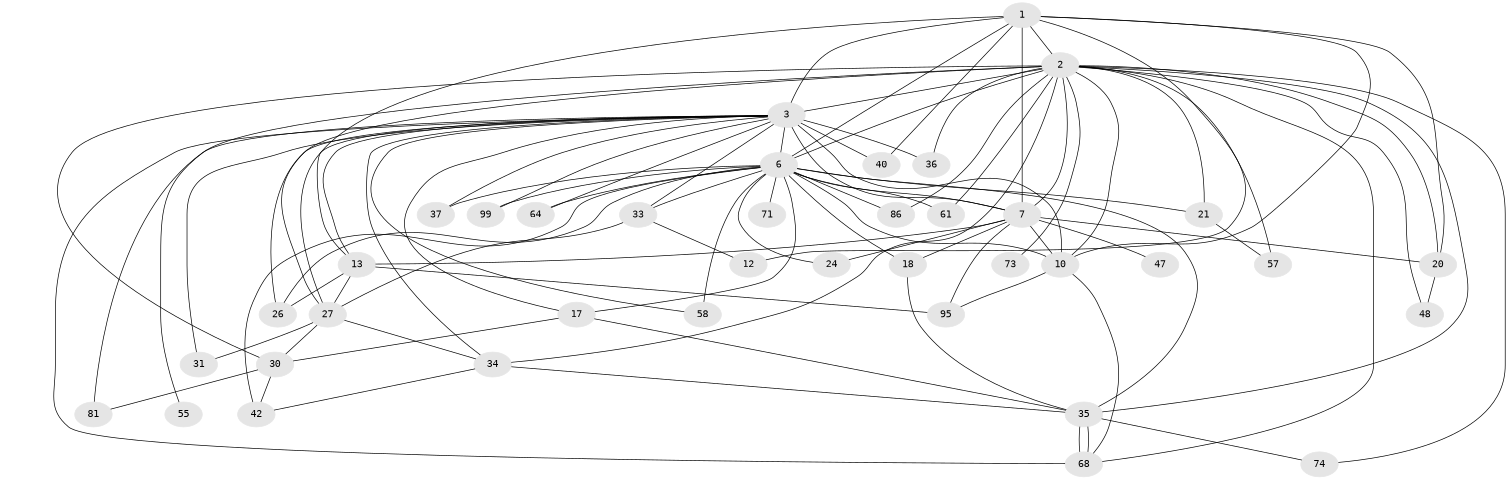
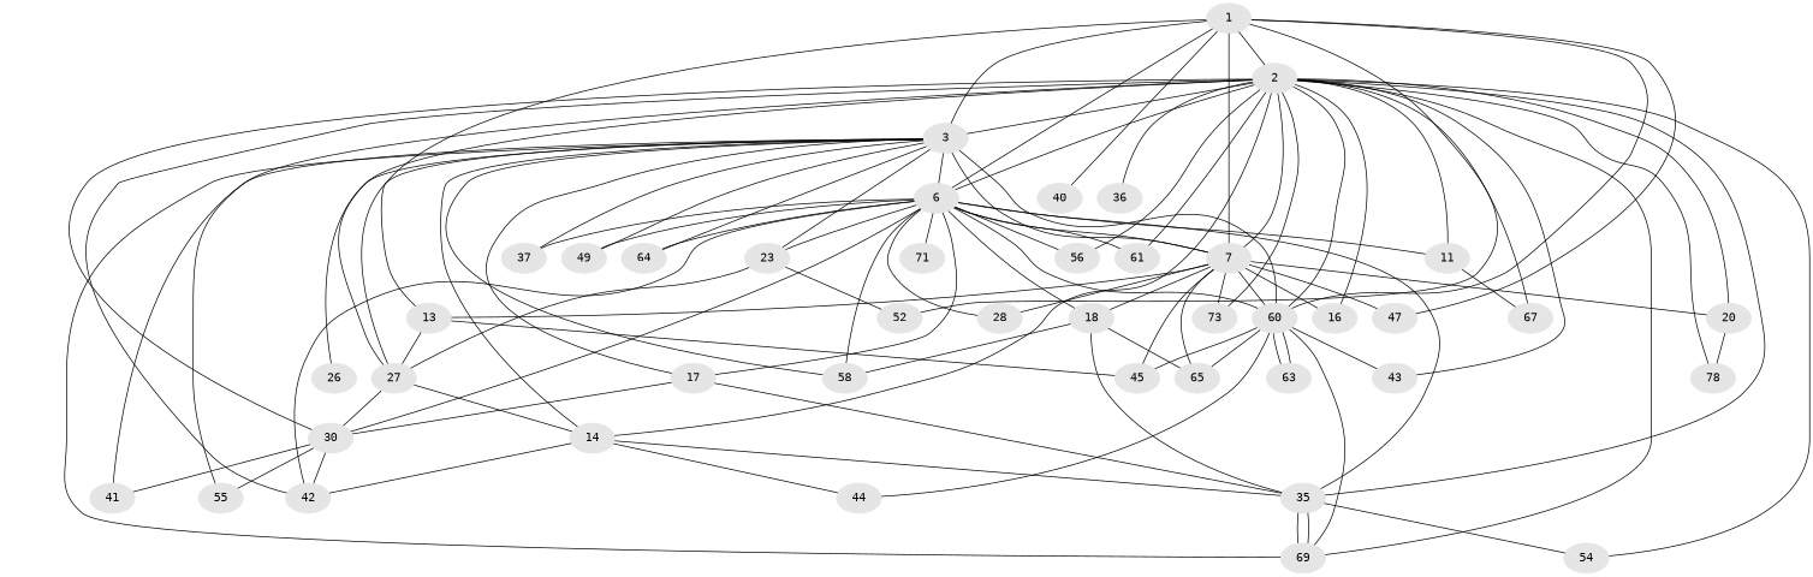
  graph {
    fontname="DejaVu Sans Mono"
    node [color=gray90 fontname="DejaVu Sans Mono" style=filled]
    edge [fontname="DejaVu Sans Mono"]
    2 [super="+85+79+19+14+5+72+25+21"]
    3 [super="+4+81+39+33+62+51+24"]
    6 [super="+22+8"]
    7 [super="+9"]
-   10 [super="+57+76"]
-   11 [super="+32" label=21]
+   10 [super="+57+76" label=60]
+   11 [super="+32"]
+   16
    20
    27 [super="+29"]
    30
-   34
+   34 [label=14]
    35 [super="+77"]
    36
    42 [super="+53"]
-   48
+   43
+   48 [label=78]
    55
-   56 [label=86]
+   56
    61
-   67 [label=57]
-   68 [super="+88+69"]
+   67
+   68 [super="+88+69" label=69]
    73
-   74
+   74 [label=54]
    1
    13
    40
    47
-   52 [label=12]
+   52
    17
-   23 [label=33]
+   23
    26
-   31
    37
-   41 [label=81]
-   49 [label=99]
+   41
+   49
    58
    64
    18 [super="+46"]
-   28 [super="+75" label=24]
+   28 [super="+75"]
    71
-   45 [super="+54" label=95]
+   45 [super="+54"]
+   65
+   44
+   63
    2 -- 3 [weight=9]
    2 -- 6 [weight=6]
    2 -- 7 [weight=5]
    2 -- 10 [weight=3]
    2 -- 11 [weight=2]
+   2 -- 16
    2 -- 20
    2 -- 27
    2 -- 30
    2 -- 34
    2 -- 35
    2 -- 36
+   2 -- 42
+   2 -- 43
    2 -- 48
    2 -- 55
    2 -- 56
    2 -- 61
    2 -- 67
    2 -- 68
    2 -- 73
    2 -- 74
    3 -- 6 [weight=6]
    3 -- 7 [weight=5]
    3 -- 10 [weight=3]
    3 -- 27 [weight=2]
    3 -- 34
-   3 -- 36
    3 -- 68
-   3 -- 13
-   3 -- 40
    3 -- 17
    3 -- 23
    3 -- 26
-   3 -- 31
    3 -- 37
    3 -- 41 [weight=2]
    3 -- 49
    3 -- 58
    3 -- 64
    6 -- 7 [weight=4]
    6 -- 10 [weight=3]
    6 -- 11
    6 -- 35
    6 -- 42
    6 -- 56
    6 -- 61
    6 -- 17
    6 -- 23
-   6 -- 26
+   6 -- 30
    6 -- 37
    6 -- 49
    6 -- 58
    6 -- 64
    6 -- 18
    6 -- 28 [weight=2]
    6 -- 71
    7 -- 10 [weight=2]
+   7 -- 16
    7 -- 20
+   7 -- 73
    7 -- 13
    7 -- 47
    7 -- 18
    7 -- 28
    7 -- 45
+   7 -- 65
+   10 -- 43
    10 -- 68
    10 -- 45 [weight=2]
+   10 -- 65
+   10 -- 44
+   10 -- 63
+   10 -- 63
    11 -- 67
    20 -- 48
    27 -- 30
    27 -- 34
-   27 -- 31
    30 -- 42
+   30 -- 55
    30 -- 41
    34 -- 35
    34 -- 42
+   34 -- 44
    35 -- 68
    35 -- 68
    35 -- 74
    1 -- 2 [weight=2]
    1 -- 3 [weight=2]
    1 -- 6 [weight=2]
    1 -- 7 [weight=2]
    1 -- 10
    1 -- 13
    1 -- 40
-   1 -- 20
+   1 -- 47
    1 -- 52
    13 -- 27
-   13 -- 26
    13 -- 45
    17 -- 30
    17 -- 35
    23 -- 27
    23 -- 52
    18 -- 35
+   18 -- 58
+   18 -- 65
  }
